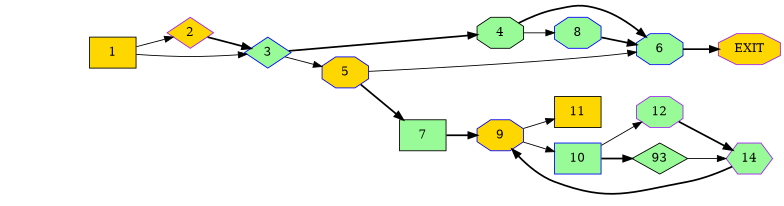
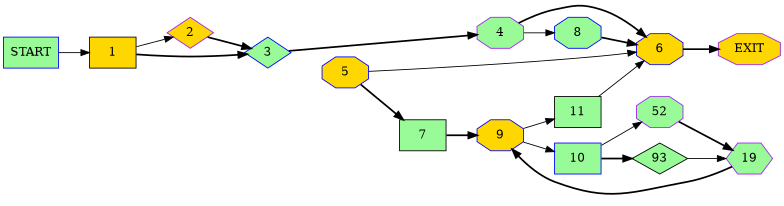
  digraph {
    rankdir=LR
    node [color=blue fillcolor=palegreen shape=octagon style=filled]
    edge [style=solid]
+   n1 [label=START shape=box]
    1 [color=black fillcolor=gold shape=box]
    2 [color=purple fillcolor=gold shape=diamond]
    3 [shape=diamond]
    n5 [color=purple fillcolor=gold label=EXIT]
-   4 [color=black]
+   4 [color=purple]
    5 [fillcolor=gold]
-   6
+   6 [fillcolor=gold]
    8
    7 [color=black shape=box]
    9 [fillcolor=gold]
    10 [shape=box]
-   11 [color=black fillcolor=gold shape=box]
-   12 [color=purple]
+   11 [color=black shape=box]
+   12 [color=purple label=52]
    n15 [color=black label=93 shape=diamond]
-   14 [color=purple shape=hexagon]
+   14 [color=purple shape=hexagon label=19]
+   n1 -> 1
    1 -> 2
-   1 -> 3
+   1 -> 3 [style=bold]
    2 -> 3 [style=bold]
    3 -> 4 [style=bold]
-   3 -> 5
    4 -> 6 [style=bold]
    4 -> 8
    5 -> 6
    5 -> 7 [style=bold]
    6 -> n5 [style=bold]
    8 -> 6 [style=bold]
    7 -> 9 [style=bold]
    9 -> 10
    9 -> 11
    10 -> 12
    10 -> n15 [style=bold]
+   11 -> 6
    12 -> 14 [style=bold]
    n15 -> 14
    14 -> 9 [style=bold]
  }
